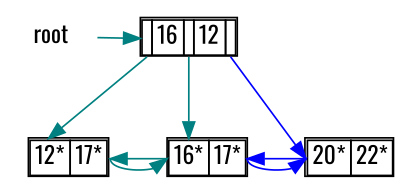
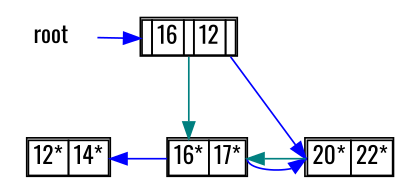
  digraph {
    fontname=Oswald
    splines=false
    node [fontname=Oswald shape=none]
    edge [color=teal fontname=Oswald headport=key0 tailport=key1]
    n1 [label=<<table border="1" cellborder="1" cellspacing="0">                     <tr>                         <td port="connector0"></td>                         <td port="key0">16</td>                         <td port="connector1"></td>                         <td port="key1">12</td>                         <td port="connector2"></td>                     </tr>                 </table>>]
    n2 [label=root]
-   n3 [label=<<table border="1" cellborder="1" cellspacing="0">                     <tr>                         <td port="key0">12*</td>                         <td port="key1">17*</td>                     </tr>                 </table>>]
+   n3 [label=<<table border="1" cellborder="1" cellspacing="0">                     <tr>                         <td port="key0">12*</td>                         <td port="key1">14*</td>                     </tr>                 </table>>]
    n4 [label=<<table border="1" cellborder="1" cellspacing="0">                     <tr>                         <td port="key0">16*</td>                         <td port="key1">17*</td>                     </tr>                 </table>>]
    n5 [label=<<table border="1" cellborder="1" cellspacing="0">                     <tr>                         <td port="key0">20*</td>                         <td port="key1">22*</td>                     </tr>                 </table>>]
    subgraph sub_1 {
      rank=min
      n1
      n2
    }
    subgraph sub_2 {
      rank=same
      n3
      n4
      n5
    }
-   n1 -> n3 [tailport=connector0]
    n1 -> n4 [tailport=connector1]
    n1 -> n5 [color=blue tailport=connector2]
-   n2 -> n1 [headport=connector0]
-   n3 -> n4
-   n4 -> n3 [headport=key1 tailport=key0]
+   n2 -> n1 [color=blue headport=connector0]
+   n4 -> n3 [color=blue headport=key1 tailport=key0]
    n4 -> n5 [color=blue]
-   n5 -> n4 [color=blue headport=key1 tailport=key0]
+   n5 -> n4 [headport=key1 tailport=key0]
  }
